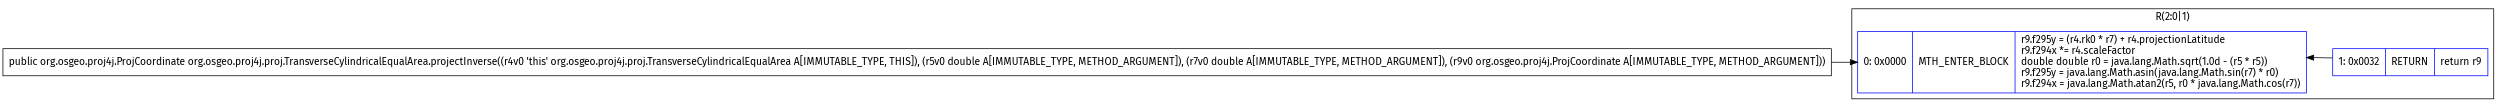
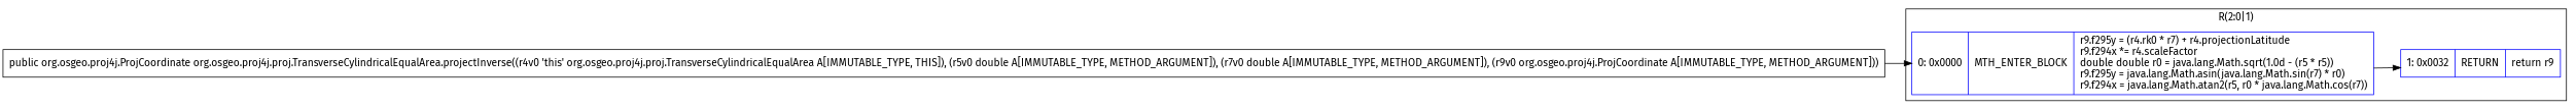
  digraph {
    rankdir=LR
    fontname="Fira Sans"
    node [color=blue shape=record fontname="Fira Sans"]
    edge [fontname="Fira Sans"]
    n1 [label="{0\:\ 0x0000|MTH_ENTER_BLOCK\l|r9.f295y = (r4.rk0 * r7) + r4.projectionLatitude\lr9.f294x *= r4.scaleFactor\ldouble double r0 = java.lang.Math.sqrt(1.0d \- (r5 * r5))\lr9.f295y = java.lang.Math.asin(java.lang.Math.sin(r7) * r0)\lr9.f294x = java.lang.Math.atan2(r5, r0 * java.lang.Math.cos(r7))\l}"]
    n2 [label="{1\:\ 0x0032|RETURN\l|return r9\l}"]
    n3 [label="{public org.osgeo.proj4j.ProjCoordinate org.osgeo.proj4j.proj.TransverseCylindricalEqualArea.projectInverse((r4v0 'this' org.osgeo.proj4j.proj.TransverseCylindricalEqualArea A[IMMUTABLE_TYPE, THIS]), (r5v0 double A[IMMUTABLE_TYPE, METHOD_ARGUMENT]), (r7v0 double A[IMMUTABLE_TYPE, METHOD_ARGUMENT]), (r9v0 org.osgeo.proj4j.ProjCoordinate A[IMMUTABLE_TYPE, METHOD_ARGUMENT])) }" color=""]
    subgraph cluster_1 {
      label="R(2:0|1)"
      n1
      n2
    }
-   n2 -> n1
+   n1 -> n2
    n3 -> n1
  }
